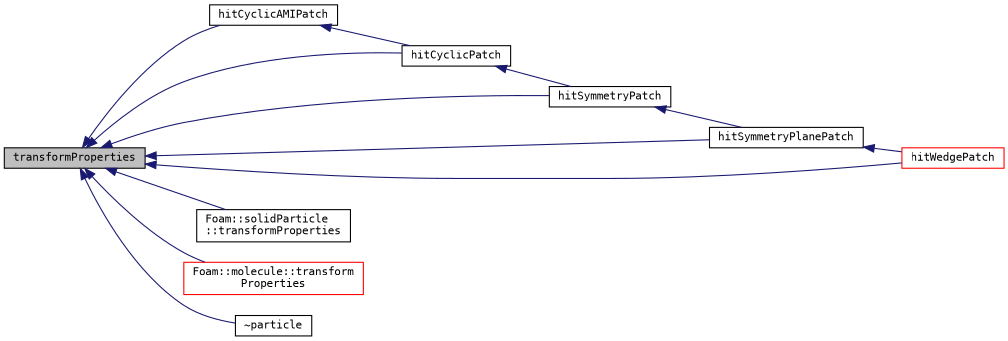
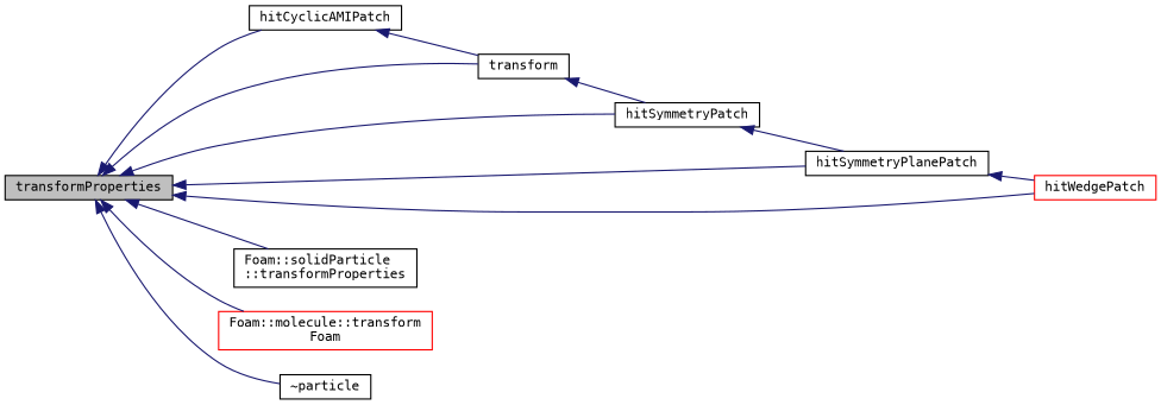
  digraph {
    fontname="DejaVu Sans Mono"
    rankdir=LR
    node [color=black fontname="DejaVu Sans Mono" fontsize=10 shape=record]
    edge [color=midnightblue dir=back fontname="DejaVu Sans Mono" fontsize=10 labelfontname=Helvetica labelfontsize=10 style=solid]
    n1 [fillcolor=grey75 fontcolor=black height=0.2 label=transformProperties style=filled width=0.4]
    n2 [height=0.2 label=hitCyclicAMIPatch width=0.4]
-   n3 [height=0.2 label=hitCyclicPatch width=0.4]
+   n3 [height=0.2 label=transform width=0.4]
    n4 [height=0.2 label=hitSymmetryPatch width=0.4]
    n5 [height=0.2 label=hitSymmetryPlanePatch width=0.4]
    n6 [color=red height=0.2 label=hitWedgePatch width=0.4]
    n7 [height=0.2 label="Foam::solidParticle\l::transformProperties" width=0.4]
-   n8 [color=red height=0.2 label="Foam::molecule::transform\lProperties" width=0.4]
+   n8 [color=red height=0.2 label="Foam::molecule::transform\lFoam" width=0.4]
    n9 [height=0.2 label="~particle" width=0.4]
    n1 -> n2
    n1 -> n3
    n1 -> n4
    n1 -> n5
    n1 -> n6
    n1 -> n7
    n1 -> n8
    n1 -> n9
    n2 -> n3
    n3 -> n4
    n4 -> n5
    n5 -> n6
  }
